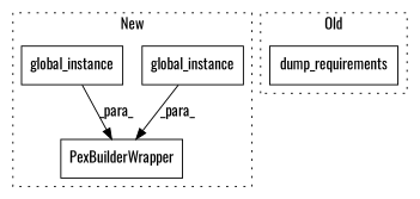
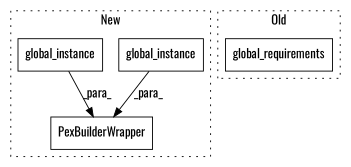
  digraph {
    fontname=Oswald
    node [a=32 l=17 shape=box fontname=Oswald]
    edge [fontname=Oswald]
    n1 [label=global_instance s=6368]
    n2 [l="18,1" label=PexBuilderWrapper s="6307,6432"]
    n3 [label=global_instance s=6398]
-   n4 [l="18,1" label=dump_requirements s="7520,7622"]
+   n4 [l="18,1" label=global_requirements s="7520,7622"]
    subgraph cluster_1 {
      label=New
      style=dotted
      n1
      n2
      n3
    }
    subgraph cluster_2 {
      label=Old
      style=dotted
      n4
    }
    n1 -> n2 [label=_para_]
    n3 -> n2 [label=_para_]
  }
